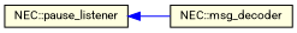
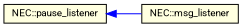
  digraph {
    rankdir=LR
    fontname=Roboto
    node [color=black fillcolor=lightyellow fontname=Roboto fontsize=10 shape=record style=filled]
    n1 [fontcolor=black height=0.2 label="NEC::pause_listener" width=0.4]
-   n2 [height=0.2 label="NEC::msg_decoder" width=0.4]
+   n2 [height=0.2 label="NEC::msg_listener" width=0.4]
    n1 -> n2 [color=blue dir=back fontname=Roboto fontsize=10 labelfontname=Helvetica labelfontsize=10 style=solid]
  }
